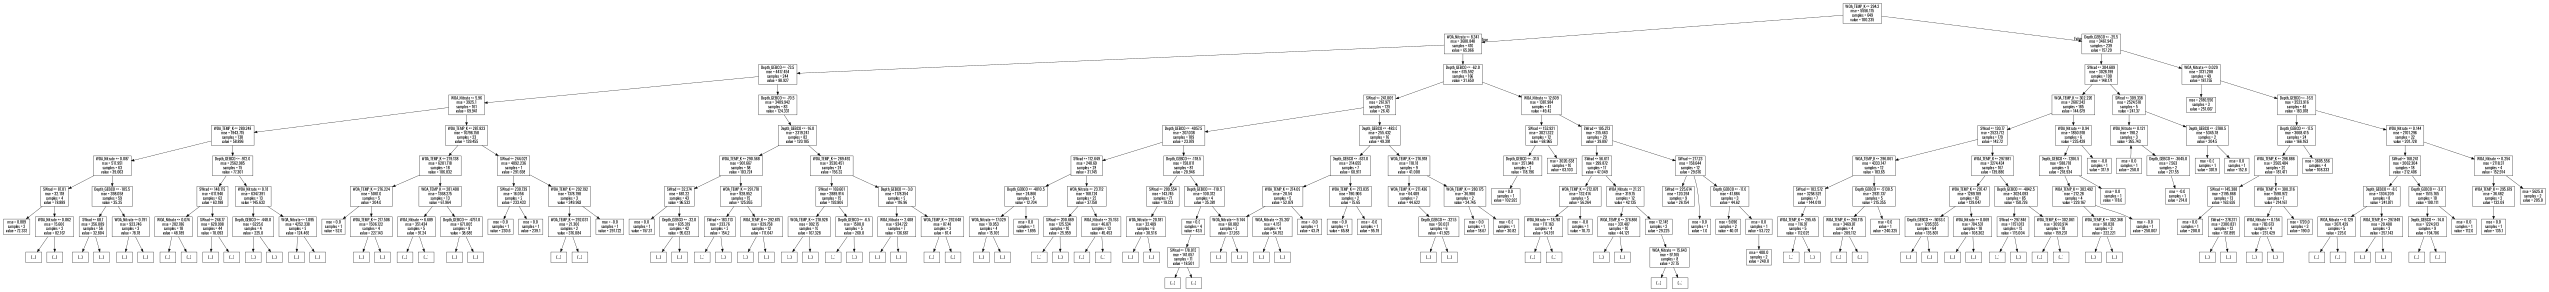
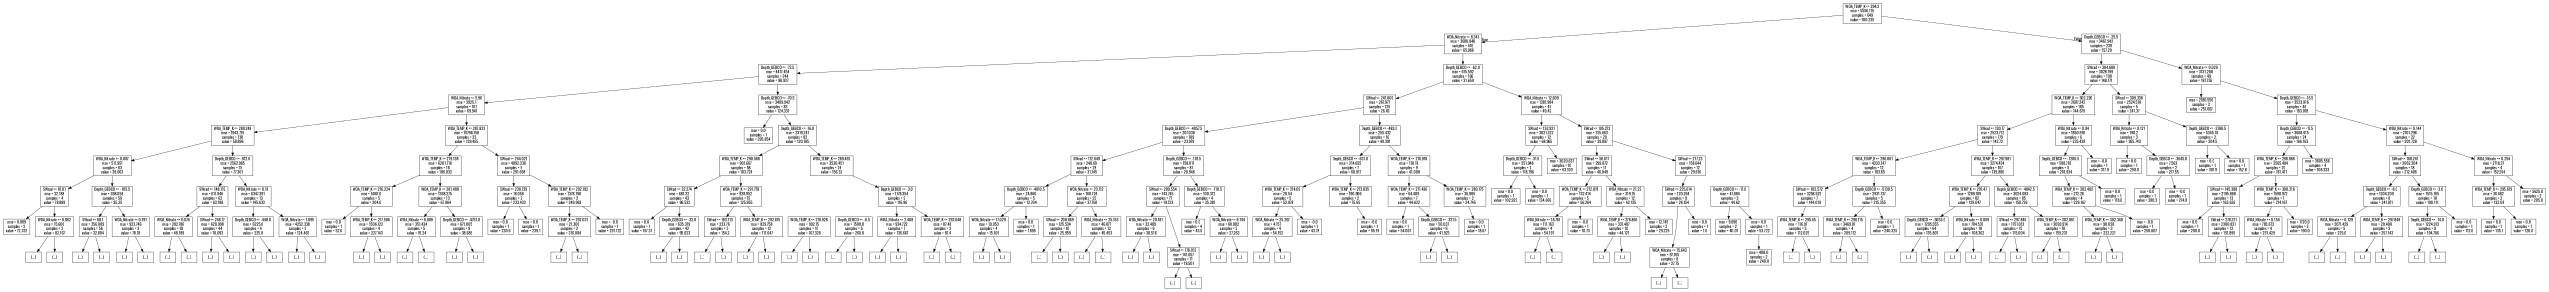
  digraph {
    fontname=Oswald
    node [fontname=Oswald shape=box]
    edge [fontname=Oswald]
    n1 [label="WOA_TEMP_K <= 294.2\nmse = 5556.175\nsamples = 649\nvalue = 100.235"]
    n2 [label="WOA_Nitrate <= 8.341\nmse = 3680.848\nsamples = 410\nvalue = 65.966"]
    n3 [label="Depth_GEBCO <= -25.5\nmse = 3467.942\nsamples = 239\nvalue = 157.29"]
    n4 [label="Depth_GEBCO <= -73.5\nmse = 4417.454\nsamples = 244\nvalue = 88.927"]
    n5 [label="Depth_GEBCO <= -62.0\nmse = 615.592\nsamples = 166\nvalue = 31.659"]
    n6 [label="SWrad <= 304.689\nmse = 3028.199\nsamples = 190\nvalue = 148.171"]
    n7 [label="WOA_Nitrate <= 0.029\nmse = 3731.208\nsamples = 49\nvalue = 187.755"]
    n8 [label="WOA_Nitrate <= 5.96\nmse = 3925.1\nsamples = 161\nvalue = 69.941"]
    n9 [label="Depth_GEBCO <= -70.5\nmse = 3409.942\nsamples = 83\nvalue = 124.331"]
    n10 [label="SWrad <= 247.009\nmse = 267.977\nsamples = 125\nvalue = 26.43"]
    n11 [label="WOA_Nitrate <= 12.609\nmse = 1387.984\nsamples = 41\nvalue = 49.42"]
    n12 [label="WOA_TEMP_K <= 289.248\nmse = 1943.715\nsamples = 138\nvalue = 58.896"]
    n13 [label="WOA_TEMP_K <= 287.823\nmse = 10796.158\nsamples = 23\nvalue = 139.455"]
+   n14 [label="mse = 0.0\nsamples = 1\nvalue = 395.854"]
    n15 [label="Depth_GEBCO <= -16.0\nmse = 2319.247\nsamples = 82\nvalue = 120.185"]
    n16 [label="WOA_Nitrate <= 0.087\nmse = 517.951\nsamples = 63\nvalue = 39.063"]
    n17 [label="Depth_GEBCO <= -972.0\nmse = 2562.985\nsamples = 75\nvalue = 77.301"]
    n18 [label="WOA_TEMP_K <= 279.138\nmse = 6201.718\nsamples = 18\nvalue = 106.832"]
-   n19 [label="SWrad <= 244.021\nmse = 4092.236\nsamples = 1\nvalue = 291.698"]
-   n20 [label="SWrad <= 87.01\nmse = 32.118\nsamples = 4\nvalue = 78.889"]
+   n19 [label="SWrad <= 244.021\nmse = 4092.236\nsamples = 5\nvalue = 291.698"]
+   n20 [label="SWrad <= 87.01\nmse = 32.188\nsamples = 4\nvalue = 78.889"]
    n21 [label="Depth_GEBCO <= -105.5\nmse = 398.058\nsamples = 59\nvalue = 35.25"]
    n22 [label="SWrad <= 148.119\nmse = 617.946\nsamples = 62\nvalue = 63.188"]
    n23 [label="WOA_Nitrate <= 0.18\nmse = 6347.391\nsamples = 13\nvalue = 145.633"]
    n24 [label="mse = 0.889\nsamples = 2\nvalue = 72.333"]
    n25 [label="WOA_Nitrate <= 0.062\nmse = 15.606\nsamples = 2\nvalue = 82.167"]
    n26 [label="SWrad <= 68.7\nmse = 256.089\nsamples = 56\nvalue = 32.804"]
    n27 [label="WOA_Nitrate <= 0.791\nmse = 923.746\nsamples = 3\nvalue = 78.78"]
    n28 [label="(...)"]
    n29 [label="(...)"]
    n30 [label="(...)"]
    n31 [label="(...)"]
    n32 [label="(...)"]
    n33 [label="(...)"]
    n34 [label="WOA_Nitrate <= 0.074\nmse = 282.786\nsamples = 18\nvalue = 48.189"]
    n35 [label="SWrad <= 246.77\nmse = 620.998\nsamples = 44\nvalue = 70.093"]
    n36 [label="Depth_GEBCO <= -448.0\nmse = 6225.0\nsamples = 4\nvalue = 225.0"]
    n37 [label="WOA_Nitrate <= 1.095\nmse = 4252.338\nsamples = 9\nvalue = 124.469"]
    n38 [label="(...)"]
    n39 [label="(...)"]
    n40 [label="(...)"]
    n41 [label="(...)"]
    n42 [label="(...)"]
    n43 [label="(...)"]
    n44 [label="(...)"]
    n45 [label="(...)"]
    n46 [label="WOA_TEMP_K <= 276.224\nmse = 5067.0\nsamples = 5\nvalue = 204.0"]
    n47 [label="WOA_TEMP_K <= 281.408\nmse = 1368.275\nsamples = 13\nvalue = 67.964"]
    n48 [label="SWrad <= 230.739\nmse = 16.056\nsamples = 2\nvalue = 233.433"]
    n49 [label="WOA_TEMP_K <= 292.192\nmse = 1378.798\nsamples = 3\nvalue = 349.963"]
    n50 [label="mse = 0.0\nsamples = 1\nvalue = 52.0"]
    n51 [label="WOA_TEMP_K <= 277.506\nmse = 1506.122\nsamples = 4\nvalue = 227.143"]
    n52 [label="WOA_Nitrate <= 6.689\nmse = 351.434\nsamples = 5\nvalue = 97.24"]
    n53 [label="Depth_GEBCO <= -4757.0\nmse = 671.005\nsamples = 8\nvalue = 38.689"]
    n54 [label="(...)"]
    n55 [label="(...)"]
    n56 [label="(...)"]
    n57 [label="(...)"]
    n58 [label="(...)"]
    n59 [label="(...)"]
    n60 [label="mse = 0.0\nsamples = 1\nvalue = 230.6"]
    n61 [label="mse = 0.0\nsamples = 1\nvalue = 239.1"]
    n62 [label="WOA_TEMP_K <= 292.031\nmse = 21.306\nsamples = 2\nvalue = 376.084"]
    n63 [label="mse = -0.0\nsamples = 1\nvalue = 297.722"]
    n64 [label="(...)"]
    n65 [label="(...)"]
    n66 [label="WOA_TEMP_K <= 290.568\nmse = 901.667\nsamples = 58\nvalue = 103.724"]
    n67 [label="WOA_TEMP_K <= 289.492\nmse = 3530.451\nsamples = 24\nvalue = 156.32"]
    n68 [label="SWrad <= 32.274\nmse = 681.22\nsamples = 43\nvalue = 96.532"]
    n69 [label="WOA_TEMP_K <= 291.778\nmse = 928.952\nsamples = 15\nvalue = 125.955"]
-   n70 [label="SWrad <= 169.601\nmse = 2889.914\nsamples = 15\nvalue = 193.806"]
    n71 [label="Depth_GEBCO <= -3.0\nmse = 1178.354\nsamples = 9\nvalue = 116.96"]
    n72 [label="mse = 0.0\nsamples = 1\nvalue = 157.37"]
    n73 [label="Depth_GEBCO <= -32.0\nmse = 635.319\nsamples = 42\nvalue = 95.623"]
    n74 [label="SWrad <= 183.113\nmse = 233.76\nsamples = 3\nvalue = 154.2"]
    n75 [label="WOA_TEMP_K <= 292.675\nmse = 829.758\nsamples = 12\nvalue = 117.647"]
    n76 [label="(...)"]
    n77 [label="(...)"]
    n78 [label="(...)"]
    n79 [label="(...)"]
    n80 [label="(...)"]
    n81 [label="(...)"]
    n82 [label="WOA_TEMP_K <= 278.928\nmse = 992.15\nsamples = 10\nvalue = 167.328"]
    n83 [label="Depth_GEBCO <= -6.5\nmse = 1500.0\nsamples = 5\nvalue = 260.0"]
    n84 [label="WOA_Nitrate <= 2.408\nmse = 934.722\nsamples = 7\nvalue = 136.667"]
    n85 [label="WOA_TEMP_K <= 292.648\nmse = 87.48\nsamples = 2\nvalue = 87.4"]
    n86 [label="(...)"]
    n87 [label="(...)"]
    n88 [label="(...)"]
    n89 [label="(...)"]
    n90 [label="(...)"]
    n91 [label="(...)"]
    n92 [label="(...)"]
    n93 [label="(...)"]
    n94 [label="Depth_GEBCO <= -4057.5\nmse = 207.038\nsamples = 109\nvalue = 23.979"]
    n95 [label="Depth_GEBCO <= -483.0\nmse = 255.432\nsamples = 16\nvalue = 49.391"]
    n96 [label="SWrad <= 152.921\nmse = 3021.322\nsamples = 12\nvalue = 68.965"]
    n97 [label="SWrad <= 195.273\nmse = 315.463\nsamples = 29\nvalue = 39.897"]
    n98 [label="SWrad <= 112.649\nmse = 248.69\nsamples = 28\nvalue = 31.745"]
    n99 [label="Depth_GEBCO <= -118.5\nmse = 158.011\nsamples = 81\nvalue = 20.946"]
    n100 [label="Depth_GEBCO <= -631.0\nmse = 214.655\nsamples = 7\nvalue = 60.917"]
    n101 [label="WOA_TEMP_K <= 276.918\nmse = 118.18\nsamples = 9\nvalue = 41.008"]
    n102 [label="Depth_GEBCO <= -4810.5\nmse = 24.866\nsamples = 5\nvalue = 12.704"]
    n103 [label="WOA_Nitrate <= 23.712\nmse = 168.724\nsamples = 23\nvalue = 37.758"]
    n104 [label="SWrad <= 209.554\nmse = 143.745\nsamples = 77\nvalue = 19.723"]
    n105 [label="Depth_GEBCO <= -110.5\nmse = 100.312\nsamples = 4\nvalue = 35.381"]
    n106 [label="WOA_Nitrate <= 17.029\nmse = 19.953\nsamples = 4\nvalue = 15.109"]
    n107 [label="mse = 0.0\nsamples = 1\nvalue = 7.895"]
    n108 [label="SWrad <= 200.669\nmse = 125.534\nsamples = 10\nvalue = 25.959"]
    n109 [label="WOA_Nitrate <= 25.153\nmse = 46.877\nsamples = 13\nvalue = 45.453"]
    n110 [label="(...)"]
    n111 [label="(...)"]
    n112 [label="(...)"]
    n113 [label="(...)"]
    n114 [label="(...)"]
    n115 [label="(...)"]
    n116 [label="SWrad <= 178.013\nmse = 141.657\nsamples = 71\nvalue = 18.501"]
    n117 [label="WOA_Nitrate <= 20.181\nmse = 32.489\nsamples = 6\nvalue = 30.516"]
    n118 [label="mse = 0.0\nsamples = 4\nvalue = 43.5"]
    n119 [label="WOA_Nitrate <= 9.144\nmse = 68.802\nsamples = 3\nvalue = 27.263"]
    n120 [label="(...)"]
    n121 [label="(...)"]
    n122 [label="(...)"]
    n123 [label="(...)"]
    n124 [label="(...)"]
    n125 [label="(...)"]
    n126 [label="WOA_TEMP_K <= 274.09\nmse = 20.54\nsamples = 5\nvalue = 52.078"]
    n127 [label="WOA_TEMP_K <= 273.835\nmse = 190.906\nsamples = 2\nvalue = 75.65"]
    n128 [label="WOA_TEMP_K <= 271.436\nmse = 64.409\nsamples = 7\nvalue = 44.622"]
    n129 [label="WOA_TEMP_K <= 280.175\nmse = 36.906\nsamples = 2\nvalue = 24.745"]
    n130 [label="WOA_Nitrate <= 25.207\nmse = 4.157\nsamples = 4\nvalue = 54.152"]
    n131 [label="mse = -0.0\nsamples = 1\nvalue = 43.78"]
-   n132 [label="mse = 0.0\nsamples = 1\nvalue = 65.88"]
    n133 [label="mse = -0.0\nsamples = 1\nvalue = 95.19"]
    n134 [label="(...)"]
    n135 [label="(...)"]
+   n136 [label="mse = 0.0\nsamples = 1\nvalue = 54.067"]
    n137 [label="Depth_GEBCO <= -321.5\nmse = 50.037\nsamples = 6\nvalue = 41.923"]
    n138 [label="mse = 0.0\nsamples = 1\nvalue = 18.67"]
-   n139 [label="mse = 0.0\nsamples = 1\nvalue = 30.82"]
    n140 [label="(...)"]
    n141 [label="(...)"]
    n142 [label="Depth_GEBCO <= -31.5\nmse = 251.948\nsamples = 2\nvalue = 118.796"]
-   n143 [label="mse = 3020.638\nsamples = 10\nvalue = 63.103"]
-   n144 [label="SWrad <= 56.617\nmse = 299.872\nsamples = 17\nvalue = 47.049"]
+   n143 [label="mse = 3020.637\nsamples = 10\nvalue = 63.103"]
+   n144 [label="SWrad <= 56.617\nmse = 299.872\nsamples = 17\nvalue = 46.049"]
    n145 [label="SWrad <= 277.23\nmse = 158.644\nsamples = 12\nvalue = 29.616"]
    n146 [label="mse = 0.0\nsamples = 1\nvalue = 102.923"]
+   n147 [label="mse = 0.0\nsamples = 1\nvalue = 134.669"]
    n148 [label="WOA_TEMP_K <= 272.078\nmse = 132.414\nsamples = 5\nvalue = 56.264"]
    n149 [label="WOA_Nitrate <= 21.22\nmse = 319.75\nsamples = 12\nvalue = 42.135"]
    n150 [label="SWrad <= 225.614\nmse = 120.264\nsamples = 9\nvalue = 26.154"]
    n151 [label="Depth_GEBCO <= -17.0\nmse = 47.884\nsamples = 3\nvalue = 44.62"]
    n152 [label="WOA_Nitrate <= 18.761\nmse = 117.163\nsamples = 4\nvalue = 54.197"]
    n153 [label="mse = -0.0\nsamples = 1\nvalue = 70.73"]
    n154 [label="WOA_TEMP_K <= 276.866\nmse = 337.487\nsamples = 10\nvalue = 44.121"]
    n155 [label="mse = 12.145\nsamples = 2\nvalue = 29.225"]
    n156 [label="(...)"]
    n157 [label="(...)"]
    n158 [label="(...)"]
    n159 [label="(...)"]
    n160 [label="mse = 0.0\nsamples = 1\nvalue = 7.0"]
    n161 [label="WOA_Nitrate <= 15.643\nmse = 97.165\nsamples = 8\nvalue = 27.75"]
    n162 [label="mse = 9.696\nsamples = 2\nvalue = 40.07"]
    n163 [label="mse = 0.0\nsamples = 1\nvalue = 53.722"]
    n164 [label="(...)"]
    n165 [label="(...)"]
    n166 [label="mse = 400.0\nsamples = 2\nvalue = 240.0"]
    n167 [label="WOA_TEMP_K <= 302.226\nmse = 2687.242\nsamples = 185\nvalue = 144.679"]
    n168 [label="SWrad <= 309.338\nmse = 2524.518\nsamples = 5\nvalue = 247.37"]
    n169 [label="mse = 2180.556\nsamples = 3\nvalue = 251.667"]
    n170 [label="Depth_GEBCO <= -16.5\nmse = 3523.916\nsamples = 46\nvalue = 183.078"]
    n171 [label="SWrad <= 130.77\nmse = 2523.712\nsamples = 179\nvalue = 142.72"]
    n172 [label="WOA_Nitrate <= 0.94\nmse = 1850.918\nsamples = 6\nvalue = 235.428"]
    n173 [label="WOA_Nitrate <= 0.121\nmse = 190.2\nsamples = 3\nvalue = 265.743"]
    n174 [label="Depth_GEBCO <= -3788.5\nmse = 5345.78\nsamples = 2\nvalue = 204.5"]
    n175 [label="WOA_TEMP_K <= 296.061\nmse = 4333.147\nsamples = 12\nvalue = 183.65"]
    n176 [label="WOA_TEMP_K <= 297.981\nmse = 2274.434\nsamples = 167\nvalue = 139.886"]
    n177 [label="Depth_GEBCO <= -1206.5\nmse = 588.718\nsamples = 5\nvalue = 218.934"]
    n178 [label="mse = -0.0\nsamples = 1\nvalue = 317.9"]
    n179 [label="SWrad <= 102.572\nmse = 3258.529\nsamples = 7\nvalue = 144.019"]
    n180 [label="Depth_GEBCO <= -5130.5\nmse = 2931.137\nsamples = 5\nvalue = 215.355"]
    n181 [label="WOA_TEMP_K <= 297.47\nmse = 1289.789\nsamples = 82\nvalue = 129.047"]
    n182 [label="Depth_GEBCO <= -4842.5\nmse = 3024.093\nsamples = 85\nvalue = 150.726"]
    n183 [label="WOA_TEMP_K <= 295.45\nmse = 116.97\nsamples = 5\nvalue = 112.025"]
-   n184 [label="mse = 0.0\nvalue = 1\nvalue = 240.325"]
+   n184 [label="mse = 0.0\nsamples = 1\nvalue = 240.325"]
    n185 [label="WOA_TEMP_K <= 298.115\nmse = 3469.07\nsamples = 4\nvalue = 209.112"]
    n186 [label="(...)"]
    n187 [label="(...)"]
    n188 [label="(...)"]
    n189 [label="(...)"]
    n190 [label="Depth_GEBCO <= -5053.0\nmse = 1295.555\nsamples = 64\nvalue = 135.801"]
    n191 [label="WOA_Nitrate <= 0.069\nmse = 704.531\nsamples = 18\nvalue = 108.362"]
    n192 [label="SWrad <= 297.846\nmse = 1151.013\nsamples = 15\nvalue = 115.004"]
    n193 [label="WOA_TEMP_K <= 302.061\nmse = 3093.914\nsamples = 70\nvalue = 159.231"]
    n194 [label="(...)"]
    n195 [label="(...)"]
    n196 [label="(...)"]
    n197 [label="(...)"]
    n198 [label="(...)"]
    n199 [label="(...)"]
    n200 [label="(...)"]
    n201 [label="(...)"]
    n202 [label="WOA_TEMP_K <= 302.492\nmse = 212.28\nsamples = 4\nvalue = 229.167"]
    n203 [label="mse = 0.0\nsamples = 1\nvalue = 178.0"]
    n204 [label="WOA_TEMP_K <= 302.348\nmse = 90.028\nsamples = 3\nvalue = 222.221"]
    n205 [label="mse = -0.0\nsamples = 1\nvalue = 250.007"]
    n206 [label="(...)"]
    n207 [label="(...)"]
    n208 [label="mse = 0.0\nsamples = 1\nvalue = 250.0"]
    n209 [label="Depth_GEBCO <= -3645.0\nmse = 7.563\nsamples = 2\nvalue = 277.55"]
    n210 [label="mse = 0.0\nsamples = 1\nvalue = 307.9"]
    n211 [label="mse = 0.0\nsamples = 1\nvalue = 152.8"]
+   n212 [label="mse = 0.0\nsamples = 1\nvalue = 280.3"]
    n213 [label="mse = -0.0\nsamples = 1\nvalue = 274.8"]
    n214 [label="Depth_GEBCO <= -17.5\nmse = 3668.415\nsamples = 24\nvalue = 166.163"]
    n215 [label="WOA_Nitrate <= 0.144\nmse = 2701.296\nsamples = 22\nvalue = 201.728"]
    n216 [label="WOA_TEMP_K <= 298.886\nmse = 2565.484\nsamples = 20\nvalue = 181.471"]
    n217 [label="mse = 3605.556\nsamples = 4\nvalue = 108.333"]
    n218 [label="SWrad <= 168.241\nmse = 2062.304\nsamples = 18\nvalue = 212.406"]
    n219 [label="WOA_Nitrate <= 0.254\nmse = 2718.37\nsamples = 4\nvalue = 152.914"]
    n220 [label="SWrad <= 145.388\nmse = 2195.868\nsamples = 13\nvalue = 163.636"]
    n221 [label="WOA_TEMP_K <= 300.216\nmse = 1590.972\nsamples = 7\nvalue = 214.167"]
    n222 [label="mse = 0.0\nsamples = 1\nvalue = 200.0"]
    n223 [label="SWrad <= 278.311\nmse = 2300.831\nsamples = 12\nvalue = 157.895"]
    n224 [label="WOA_Nitrate <= 0.154\nmse = 783.673\nsamples = 4\nvalue = 231.429"]
    n225 [label="mse = 1720.0\nsamples = 3\nvalue = 190.0"]
    n226 [label="(...)"]
    n227 [label="(...)"]
    n228 [label="(...)"]
    n229 [label="(...)"]
    n230 [label="Depth_GEBCO <= -8.0\nmse = 1304.209\nsamples = 8\nvalue = 241.071"]
    n231 [label="Depth_GEBCO <= -3.0\nmse = 1515.765\nsamples = 10\nvalue = 190.111"]
    n232 [label="WOA_TEMP_K <= 295.619\nmse = 36.482\nsamples = 2\nvalue = 132.08"]
    n233 [label="mse = 5625.0\nsamples = 2\nvalue = 205.0"]
    n234 [label="WOA_Nitrate <= 0.129\nmse = 2071.429\nsamples = 5\nvalue = 225.0"]
    n235 [label="WOA_TEMP_K <= 297.849\nmse = 20.408\nsamples = 3\nvalue = 257.143"]
    n236 [label="Depth_GEBCO <= -14.0\nmse = 1224.913\nsamples = 9\nvalue = 194.706"]
    n237 [label="mse = 0.0\nsamples = 1\nvalue = 112.0"]
    n238 [label="(...)"]
    n239 [label="(...)"]
    n240 [label="(...)"]
    n241 [label="(...)"]
    n242 [label="(...)"]
    n243 [label="(...)"]
    n244 [label="mse = 0.0\nsamples = 1\nvalue = 135.1"]
+   n245 [label="mse = 0.0\nsamples = 1\nvalue = 120.0"]
    n1 -> n2 [headlabel=True labelangle=45 labeldistance=2.5]
    n1 -> n3 [headlabel=False labelangle=-45 labeldistance=2.5]
    n2 -> n4
    n2 -> n5
    n3 -> n6
    n3 -> n7
    n4 -> n8
    n4 -> n9
    n5 -> n10
    n5 -> n11
    n6 -> n167
    n6 -> n168
    n7 -> n169
    n7 -> n170
    n8 -> n12
    n8 -> n13
+   n9 -> n14
    n9 -> n15
    n10 -> n94
    n10 -> n95
    n11 -> n96
    n11 -> n97
    n12 -> n16
    n12 -> n17
    n13 -> n18
    n13 -> n19
    n15 -> n66
    n15 -> n67
    n16 -> n20
    n16 -> n21
    n17 -> n22
    n17 -> n23
    n18 -> n46
    n18 -> n47
    n19 -> n48
    n19 -> n49
    n20 -> n24
    n20 -> n25
    n21 -> n26
    n21 -> n27
    n22 -> n34
    n22 -> n35
    n23 -> n36
    n23 -> n37
    n25 -> n28
    n25 -> n29
    n26 -> n30
    n26 -> n31
    n27 -> n32
    n27 -> n33
    n34 -> n38
    n34 -> n39
    n35 -> n40
    n35 -> n41
    n36 -> n42
    n36 -> n43
    n37 -> n44
    n37 -> n45
    n46 -> n50
    n46 -> n51
    n47 -> n52
    n47 -> n53
    n48 -> n60
    n48 -> n61
    n49 -> n62
    n49 -> n63
    n51 -> n54
    n51 -> n55
    n52 -> n56
    n52 -> n57
    n53 -> n58
    n53 -> n59
    n62 -> n64
    n62 -> n65
    n66 -> n68
    n66 -> n69
-   n67 -> n70
    n67 -> n71
    n68 -> n72
    n68 -> n73
    n69 -> n74
    n69 -> n75
-   n70 -> n82
-   n70 -> n83
    n71 -> n84
    n71 -> n85
    n73 -> n76
    n73 -> n77
    n74 -> n78
    n74 -> n79
    n75 -> n80
    n75 -> n81
    n82 -> n86
    n82 -> n87
    n83 -> n88
    n83 -> n89
    n84 -> n90
    n84 -> n91
    n85 -> n92
    n85 -> n93
    n94 -> n98
    n94 -> n99
    n95 -> n100
    n95 -> n101
    n96 -> n142
    n96 -> n143
    n97 -> n144
    n97 -> n145
    n98 -> n102
    n98 -> n103
    n99 -> n104
    n99 -> n105
    n100 -> n126
    n100 -> n127
    n101 -> n128
    n101 -> n129
    n102 -> n106
    n102 -> n107
    n103 -> n108
    n103 -> n109
-   n118 -> n116
+   n104 -> n116
    n104 -> n117
    n105 -> n118
    n105 -> n119
    n106 -> n110
    n106 -> n111
    n108 -> n112
    n108 -> n113
    n109 -> n114
    n109 -> n115
    n116 -> n120
    n116 -> n121
    n117 -> n122
    n117 -> n123
    n119 -> n124
    n119 -> n125
-   n126 -> n119
+   n126 -> n130
    n126 -> n131
-   n127 -> n132
    n127 -> n133
+   n128 -> n136
    n128 -> n137
    n129 -> n138
-   n129 -> n139
    n130 -> n134
    n130 -> n135
    n137 -> n140
    n137 -> n141
    n142 -> n146
+   n142 -> n147
    n144 -> n148
    n144 -> n149
    n145 -> n150
-   n145 -> n151
    n148 -> n152
    n148 -> n153
    n149 -> n154
    n149 -> n155
-   n145 -> n160
-   n155 -> n161
+   n150 -> n160
+   n150 -> n161
    n151 -> n162
    n151 -> n163
    n152 -> n156
    n152 -> n157
    n154 -> n158
    n154 -> n159
    n161 -> n164
    n161 -> n165
    n163 -> n166
    n167 -> n171
    n167 -> n172
    n168 -> n173
    n168 -> n174
    n170 -> n214
    n170 -> n215
    n171 -> n175
    n171 -> n176
    n172 -> n177
    n172 -> n178
-   n208 -> n173
+   n173 -> n208
    n173 -> n209
    n174 -> n210
    n174 -> n211
    n175 -> n179
    n175 -> n180
    n176 -> n181
    n176 -> n182
    n177 -> n202
    n177 -> n203
    n179 -> n183
    n180 -> n184
    n180 -> n185
    n181 -> n190
    n181 -> n191
    n182 -> n192
    n182 -> n193
    n183 -> n186
    n183 -> n187
    n185 -> n188
    n185 -> n189
    n190 -> n194
    n190 -> n195
    n191 -> n196
    n191 -> n197
    n192 -> n198
    n192 -> n199
    n193 -> n200
    n193 -> n201
    n202 -> n204
    n202 -> n205
    n204 -> n206
    n204 -> n207
+   n209 -> n212
    n209 -> n213
    n214 -> n216
    n214 -> n217
    n215 -> n218
    n215 -> n219
    n216 -> n220
    n216 -> n221
    n218 -> n230
    n218 -> n231
    n219 -> n232
    n219 -> n233
    n220 -> n222
+   n220 -> n223
    n221 -> n224
    n221 -> n225
    n223 -> n226
    n223 -> n227
    n224 -> n228
    n224 -> n229
    n230 -> n234
    n230 -> n235
    n231 -> n236
    n231 -> n237
    n232 -> n244
+   n232 -> n245
    n234 -> n238
    n234 -> n239
    n235 -> n240
    n235 -> n241
    n236 -> n242
    n236 -> n243
  }
